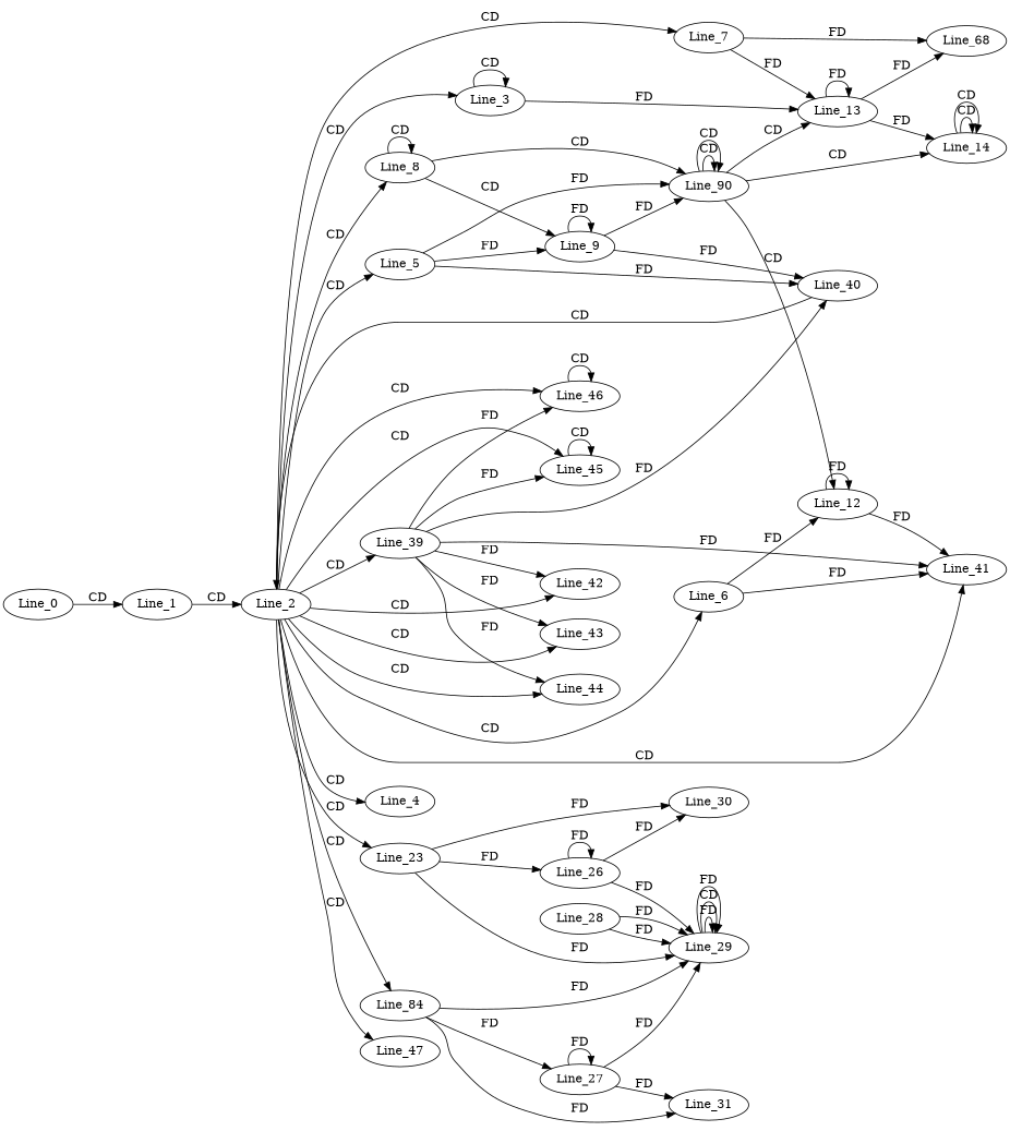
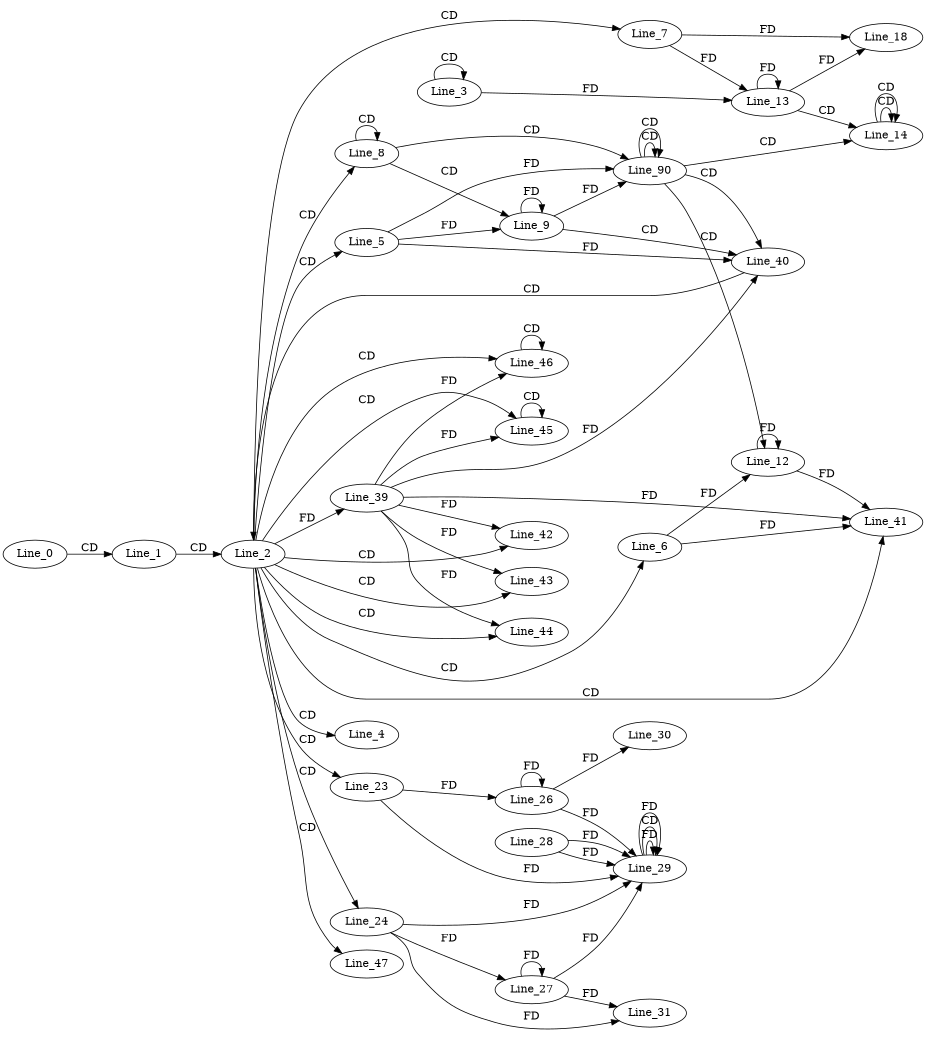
  digraph {
    rankdir=LR
    Line_0
    Line_1
    Line_2
    Line_3
    Line_4
    Line_5
    Line_6
    Line_7
    Line_8
    Line_23
-   Line_24 [label=Line_84]
+   Line_24
    Line_39
    Line_41
    Line_42
    Line_43
    Line_44
    Line_45
    Line_46
    Line_47
    Line_13
    Line_40
    Line_9
    n23 [label=Line_90]
    Line_12
-   Line_18 [label=Line_68]
+   Line_18
    Line_26
    Line_29
    Line_30
    Line_27
    Line_31
    Line_14
    Line_28
    Line_0 -> Line_1 [label=CD]
    Line_1 -> Line_2 [label=CD]
-   Line_2 -> Line_3 [label=CD]
    Line_2 -> Line_4 [label=CD]
    Line_2 -> Line_5 [label=CD]
    Line_2 -> Line_6 [label=CD]
    Line_2 -> Line_7 [label=CD]
    Line_2 -> Line_8 [label=CD]
    Line_2 -> Line_23 [label=CD]
    Line_2 -> Line_24 [label=CD]
-   Line_2 -> Line_39 [label=CD]
+   Line_2 -> Line_39 [label=FD]
    Line_2 -> Line_41 [label=CD]
    Line_2 -> Line_42 [label=CD]
    Line_2 -> Line_43 [label=CD]
    Line_2 -> Line_44 [label=CD]
    Line_2 -> Line_45 [label=CD]
    Line_2 -> Line_46 [label=CD]
    Line_2 -> Line_47 [label=CD]
    Line_3 -> Line_3 [label=CD]
    Line_3 -> Line_13 [label=FD]
    Line_5 -> Line_40 [label=FD]
    Line_5 -> Line_9 [label=FD]
    Line_5 -> n23 [label=FD]
    Line_6 -> Line_41 [label=FD]
    Line_6 -> Line_12 [label=FD]
    Line_7 -> Line_13 [label=FD]
    Line_7 -> Line_18 [label=FD]
    Line_8 -> Line_8 [label=CD]
    Line_8 -> Line_9 [label=CD]
    Line_8 -> n23 [label=CD]
    Line_23 -> Line_26 [label=FD]
    Line_23 -> Line_29 [label=FD]
-   Line_23 -> Line_30 [label=FD]
    Line_24 -> Line_29 [label=FD]
    Line_24 -> Line_27 [label=FD]
    Line_24 -> Line_31 [label=FD]
    Line_39 -> Line_41 [label=FD]
    Line_39 -> Line_42 [label=FD]
    Line_39 -> Line_43 [label=FD]
    Line_39 -> Line_44 [label=FD]
    Line_39 -> Line_45 [label=FD]
    Line_39 -> Line_46 [label=FD]
    Line_39 -> Line_40 [label=FD]
    Line_45 -> Line_45 [label=CD]
    Line_46 -> Line_46 [label=CD]
    Line_13 -> Line_13 [label=FD]
    Line_13 -> Line_18 [label=FD]
-   Line_13 -> Line_14 [label=FD]
+   Line_13 -> Line_14 [label=CD]
    Line_40 -> Line_2 [label=CD]
-   Line_9 -> Line_40 [label=FD]
+   Line_9 -> Line_40 [label=CD]
    Line_9 -> Line_9 [label=FD]
    Line_9 -> n23 [label=FD]
-   n23 -> Line_13 [label=CD]
+   n23 -> Line_40 [label=CD]
    n23 -> n23 [label=CD]
    n23 -> n23 [label=CD]
    n23 -> Line_12 [label=CD]
    n23 -> Line_14 [label=CD]
    Line_12 -> Line_41 [label=FD]
    Line_12 -> Line_12 [label=FD]
    Line_26 -> Line_26 [label=FD]
    Line_26 -> Line_29 [label=FD]
    Line_26 -> Line_30 [label=FD]
    Line_29 -> Line_29 [label=FD]
    Line_29 -> Line_29 [label=CD]
    Line_29 -> Line_29 [label=FD]
    Line_27 -> Line_29 [label=FD]
    Line_27 -> Line_27 [label=FD]
    Line_27 -> Line_31 [label=FD]
    Line_14 -> Line_14 [label=CD]
    Line_14 -> Line_14 [label=CD]
    Line_28 -> Line_29 [label=FD]
    Line_28 -> Line_29 [label=FD]
  }
